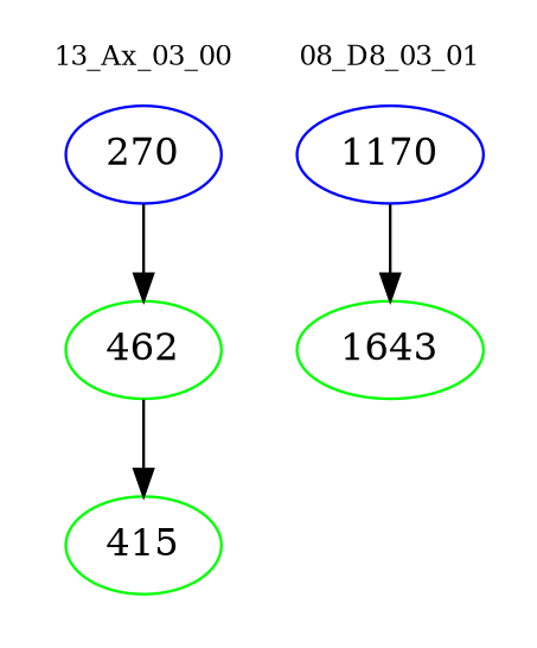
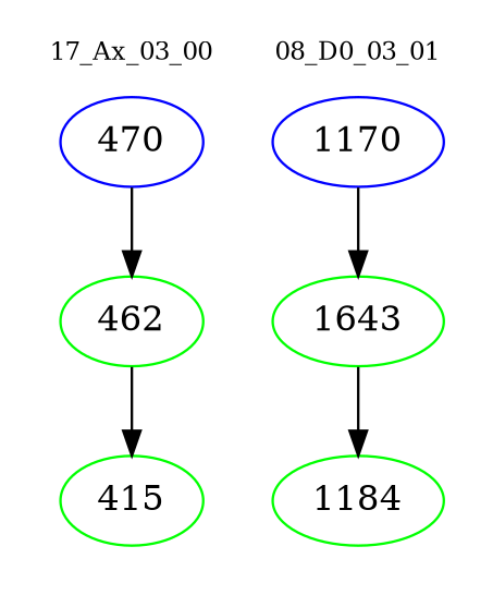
  digraph {
    node [color=green]
    edge [color=black]
-   n1 [color=blue label=270]
+   n1 [color=blue label=470]
    n2 [label=462]
    n3 [label=415]
    n4 [color=blue label=1170]
    n5 [label=1643]
+   n6 [label=1184]
    subgraph cluster_1 {
      color=white
      fontsize=10
-     label="13_Ax_03_00"
+     label="17_Ax_03_00"
      n1
      n2
      n3
    }
    subgraph cluster_2 {
      color=white
      fontsize=10
-     label="08_D8_03_01"
+     label="08_D0_03_01"
      n4
      n5
+     n6
    }
    n1 -> n2
    n2 -> n3
    n4 -> n5
+   n5 -> n6
  }
